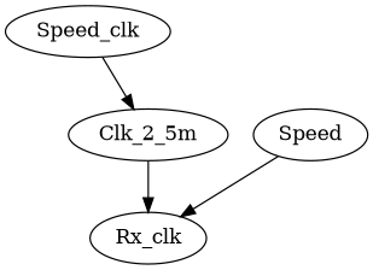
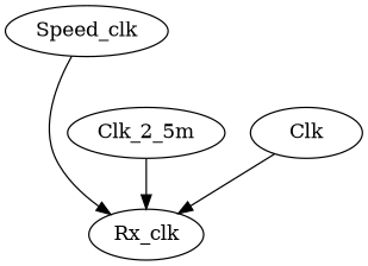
  strict digraph {
    node [complexity=7 importance=0.187499729319 rank=0.026785675617]
    Rx_clk [complexity=0 importance=0.124999613313 rank=0.0]
    Clk_2_5m
    n3 [label=Speed_clk]
-   Speed
+   Speed [label=Clk]
    Clk_2_5m -> Rx_clk
-   n3 -> Clk_2_5m
+   n3 -> Rx_clk
    Speed -> Rx_clk
  }
